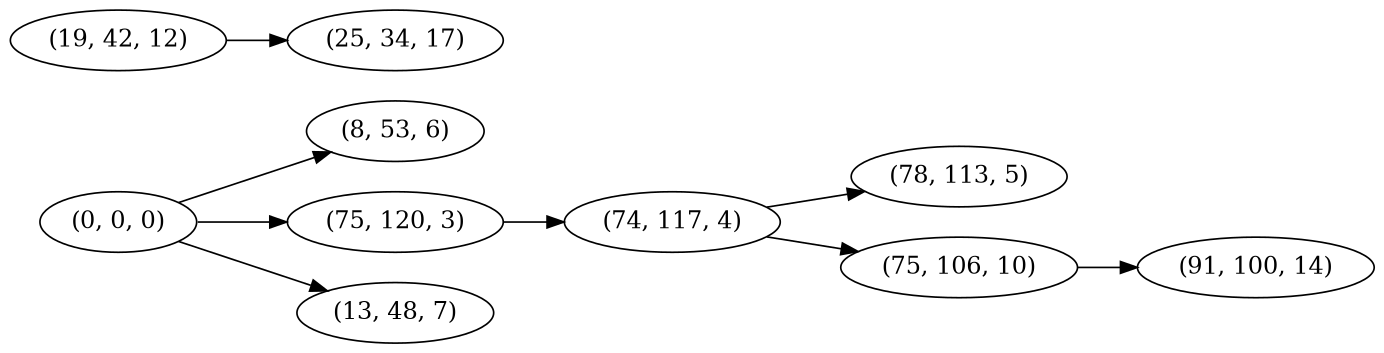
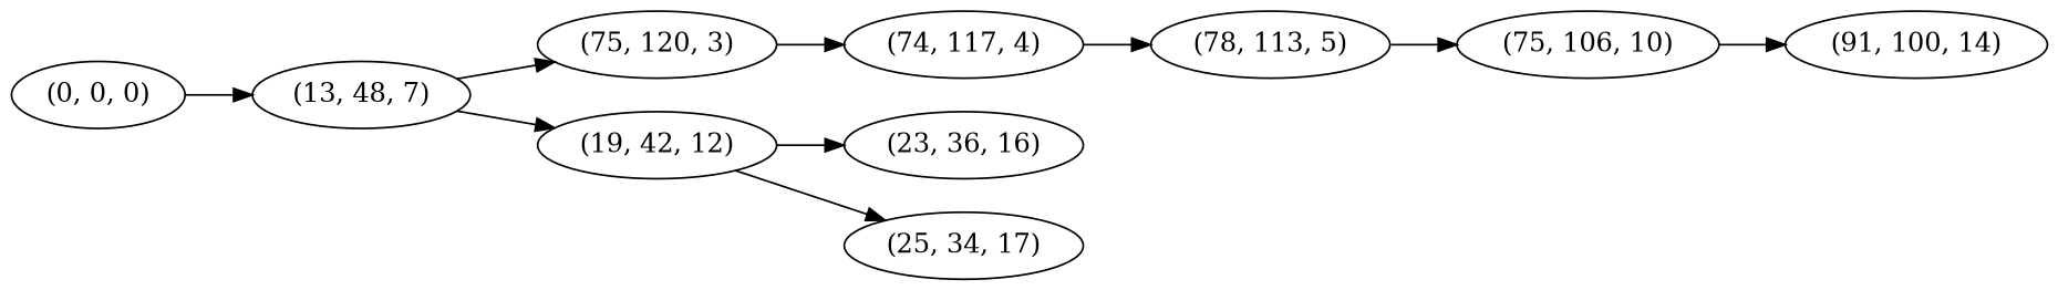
  digraph {
    rankdir=LR
    "(0, 0, 0)"
-   "(8, 53, 6)"
    n3 [label="(75, 120, 3)"]
    "(13, 48, 7)"
    "(74, 117, 4)"
    "(19, 42, 12)"
+   "(23, 36, 16)"
    "(25, 34, 17)"
    "(78, 113, 5)"
    n10 [label="(75, 106, 10)"]
    "(91, 100, 14)"
-   "(0, 0, 0)" -> "(8, 53, 6)"
-   "(0, 0, 0)" -> n3
+   "(13, 48, 7)" -> n3
    "(0, 0, 0)" -> "(13, 48, 7)"
    n3 -> "(74, 117, 4)"
+   "(13, 48, 7)" -> "(19, 42, 12)"
    "(74, 117, 4)" -> "(78, 113, 5)"
+   "(19, 42, 12)" -> "(23, 36, 16)"
    "(19, 42, 12)" -> "(25, 34, 17)"
-   "(74, 117, 4)" -> n10
+   "(78, 113, 5)" -> n10
    n10 -> "(91, 100, 14)"
  }
